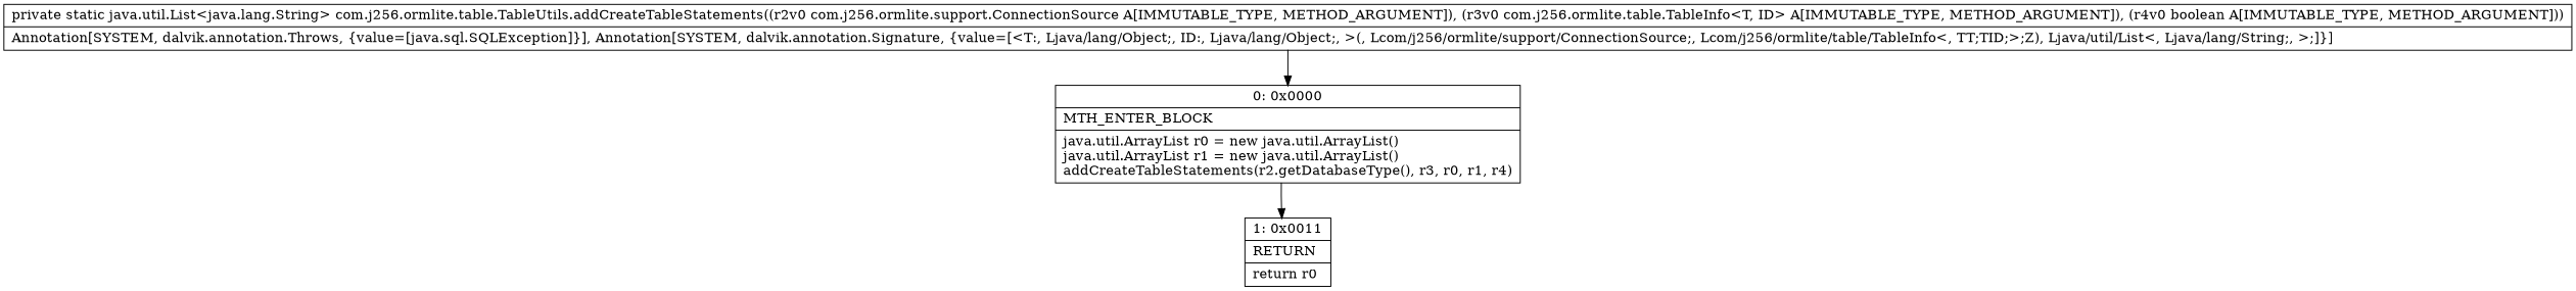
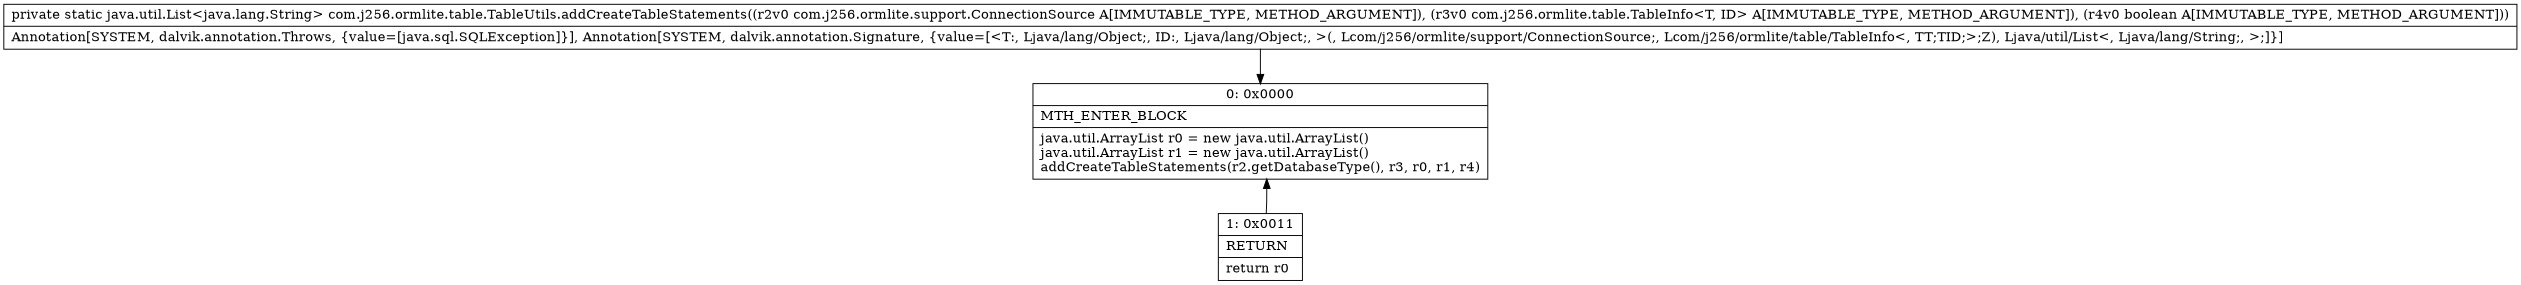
  digraph {
    fontname="DejaVu Serif"
    node [shape=record fontname="DejaVu Serif"]
    edge [fontname="DejaVu Serif"]
    n1 [label="{0\:\ 0x0000|MTH_ENTER_BLOCK\l|java.util.ArrayList r0 = new java.util.ArrayList()\ljava.util.ArrayList r1 = new java.util.ArrayList()\laddCreateTableStatements(r2.getDatabaseType(), r3, r0, r1, r4)\l}"]
    n2 [label="{1\:\ 0x0011|RETURN\l|return r0\l}"]
    n3 [label="{private static java.util.List\<java.lang.String\> com.j256.ormlite.table.TableUtils.addCreateTableStatements((r2v0 com.j256.ormlite.support.ConnectionSource A[IMMUTABLE_TYPE, METHOD_ARGUMENT]), (r3v0 com.j256.ormlite.table.TableInfo\<T, ID\> A[IMMUTABLE_TYPE, METHOD_ARGUMENT]), (r4v0 boolean A[IMMUTABLE_TYPE, METHOD_ARGUMENT]))  | Annotation[SYSTEM, dalvik.annotation.Throws, \{value=[java.sql.SQLException]\}], Annotation[SYSTEM, dalvik.annotation.Signature, \{value=[\<T:, Ljava\/lang\/Object;, ID:, Ljava\/lang\/Object;, \>(, Lcom\/j256\/ormlite\/support\/ConnectionSource;, Lcom\/j256\/ormlite\/table\/TableInfo\<, TT;TID;\>;Z), Ljava\/util\/List\<, Ljava\/lang\/String;, \>;]\}]\l}"]
-   n1 -> n2
+   n2 -> n1
    n3 -> n1
  }
